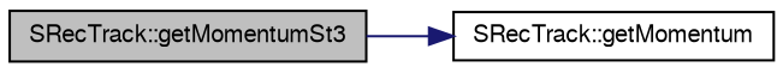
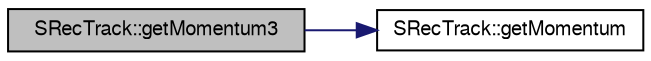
  digraph {
    rankdir=LR
    node [color=black fontname=FreeSans fontsize=10 shape=record]
-   n1 [fillcolor=grey75 fontcolor=black height=0.2 label="SRecTrack::getMomentumSt3" style=filled width=0.4]
+   n1 [fillcolor=grey75 fontcolor=black height=0.2 label="SRecTrack::getMomentum3" style=filled width=0.4]
    n2 [height=0.2 label="SRecTrack::getMomentum" width=0.4]
    n1 -> n2 [color=midnightblue fontname=FreeSans fontsize=10 labelfontname=FreeSans labelfontsize=10 style=solid]
  }
